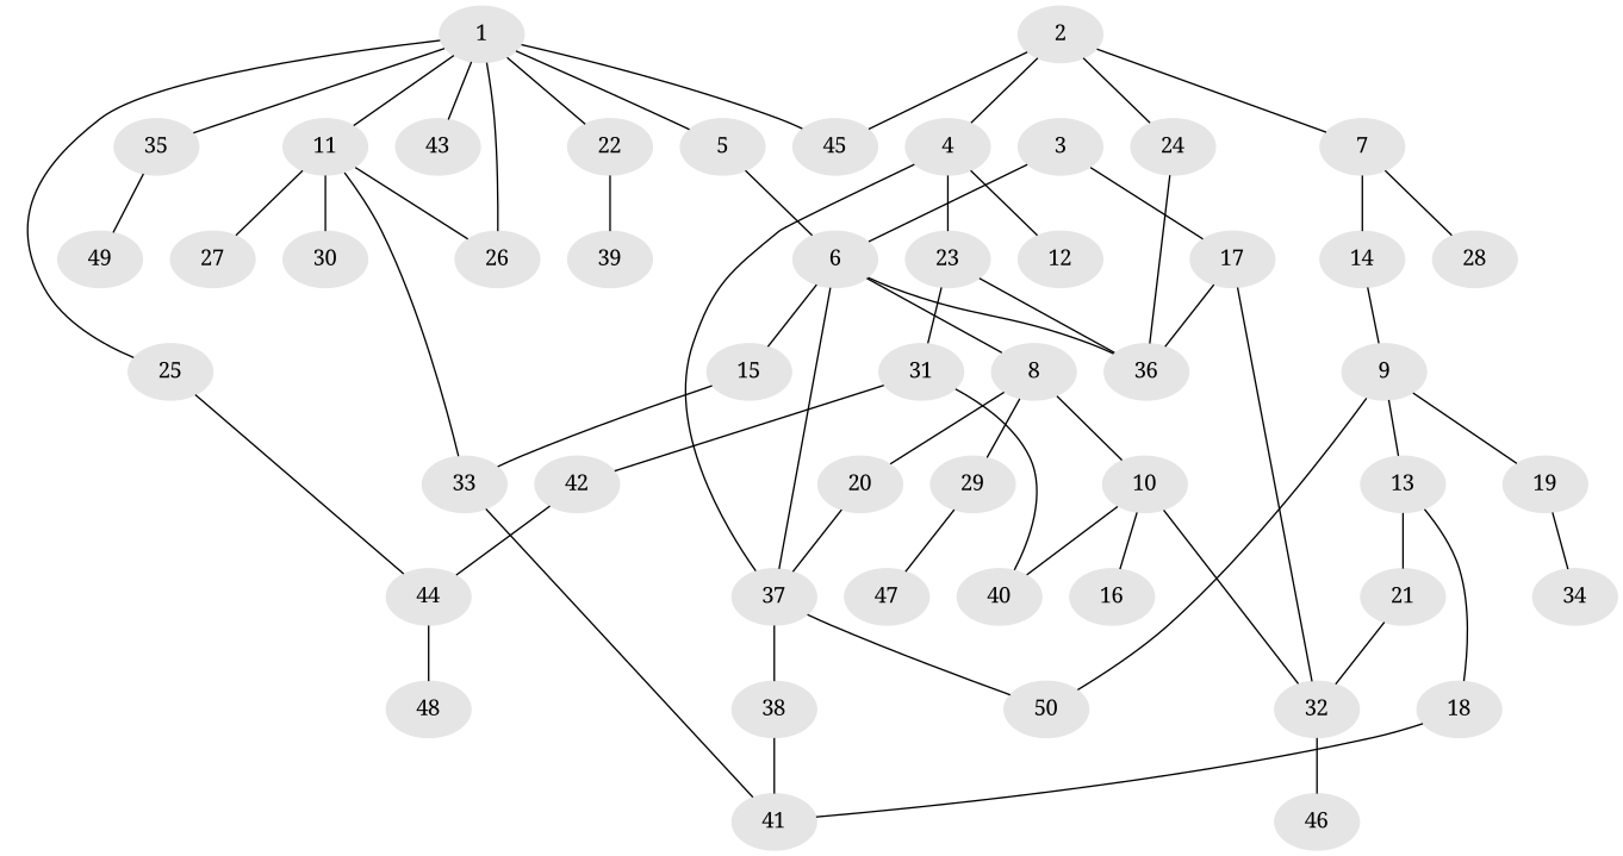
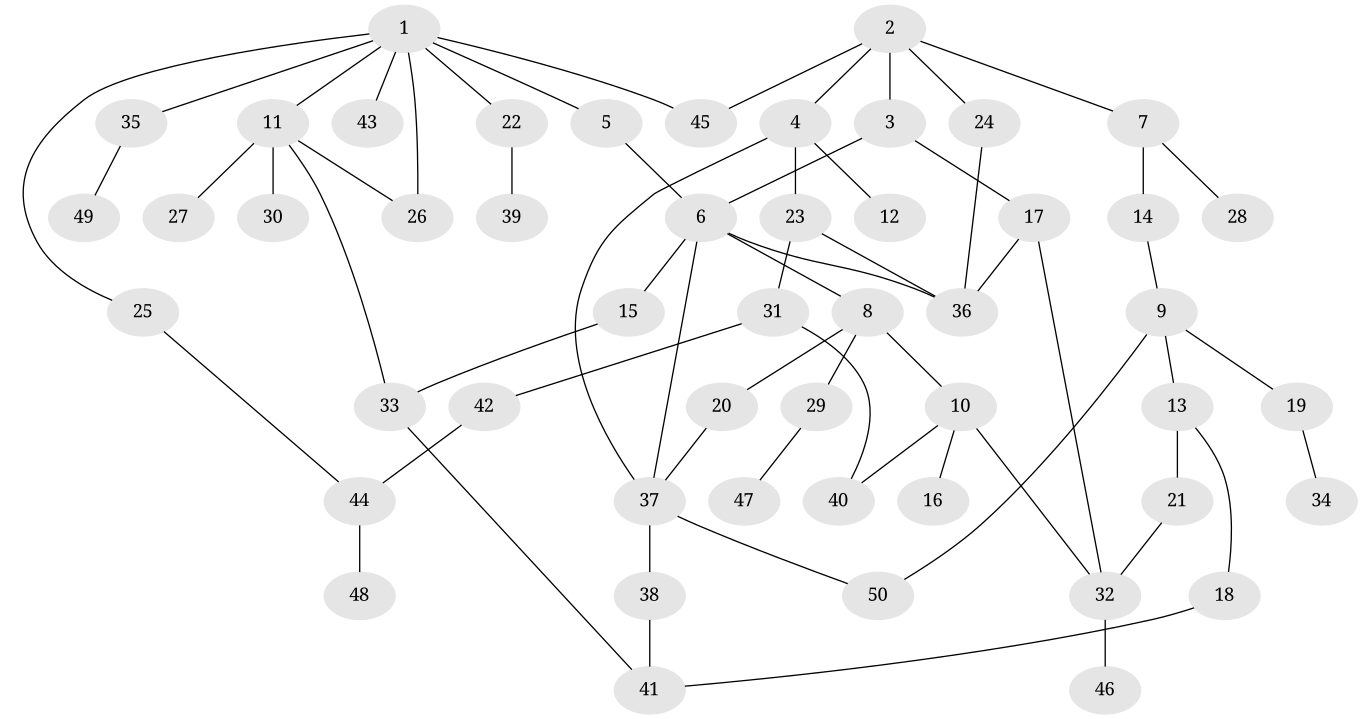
  graph {
    fontname="Noto Serif"
    node [color=gray90 fontname="Noto Serif" style=filled]
    edge [fontname="Noto Serif"]
    1
    5
    11
    22
    25
    26
    35
    43
    45
    2
    3
    4
    7
    24
    6
    27
    30
    33
    39
    44
    49
    17
    12
    23
    37
    14
    28
    36
    8
    15
    32
    31
    50
    38
    10
    20
    29
    9
    13
    19
    16
    40
    47
    18
    21
    34
    46
    41
    42
    48
    1 -- 5
    1 -- 11
    1 -- 22
    1 -- 25
    1 -- 26
    1 -- 35
    1 -- 43
    1 -- 45
    5 -- 6
    11 -- 26
    11 -- 27
    11 -- 30
    11 -- 33
    22 -- 39
    25 -- 44
    35 -- 49
    2 -- 45
+   2 -- 3
    2 -- 4
    2 -- 7
    2 -- 24
    3 -- 6
    3 -- 17
    4 -- 12
    4 -- 23
    4 -- 37
    7 -- 14
    7 -- 28
    24 -- 36
    6 -- 37
    6 -- 36
    6 -- 8
    6 -- 15
    33 -- 41
    44 -- 48
    17 -- 36
    17 -- 32
    23 -- 36
    23 -- 31
    37 -- 50
    37 -- 38
    14 -- 9
    8 -- 10
    8 -- 20
    8 -- 29
    15 -- 33
    32 -- 46
    31 -- 40
    31 -- 42
    38 -- 41
    10 -- 32
    10 -- 16
    10 -- 40
    20 -- 37
    29 -- 47
    9 -- 50
    9 -- 13
    9 -- 19
    13 -- 18
    13 -- 21
    19 -- 34
    18 -- 41
    21 -- 32
    42 -- 44
  }
